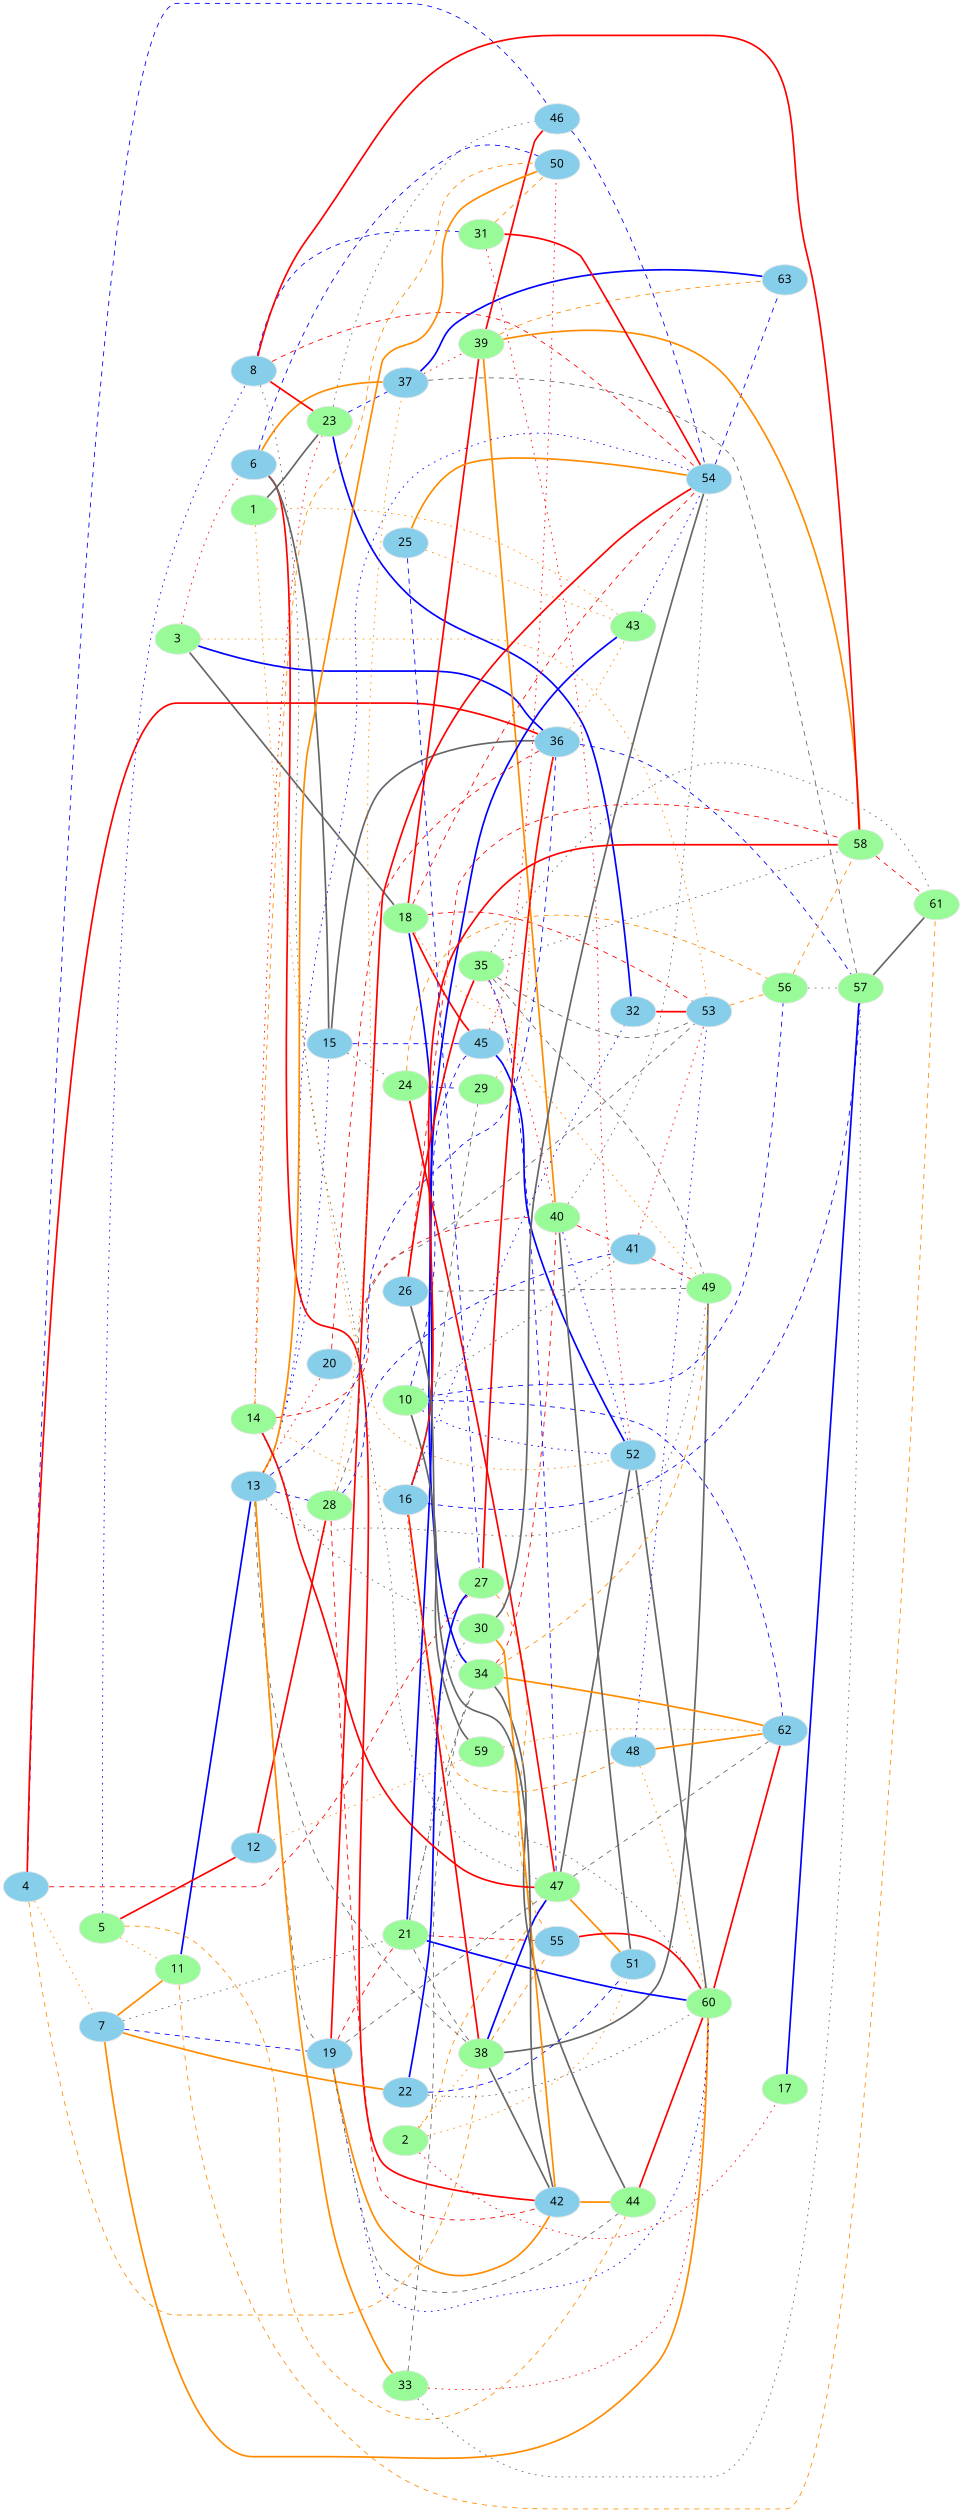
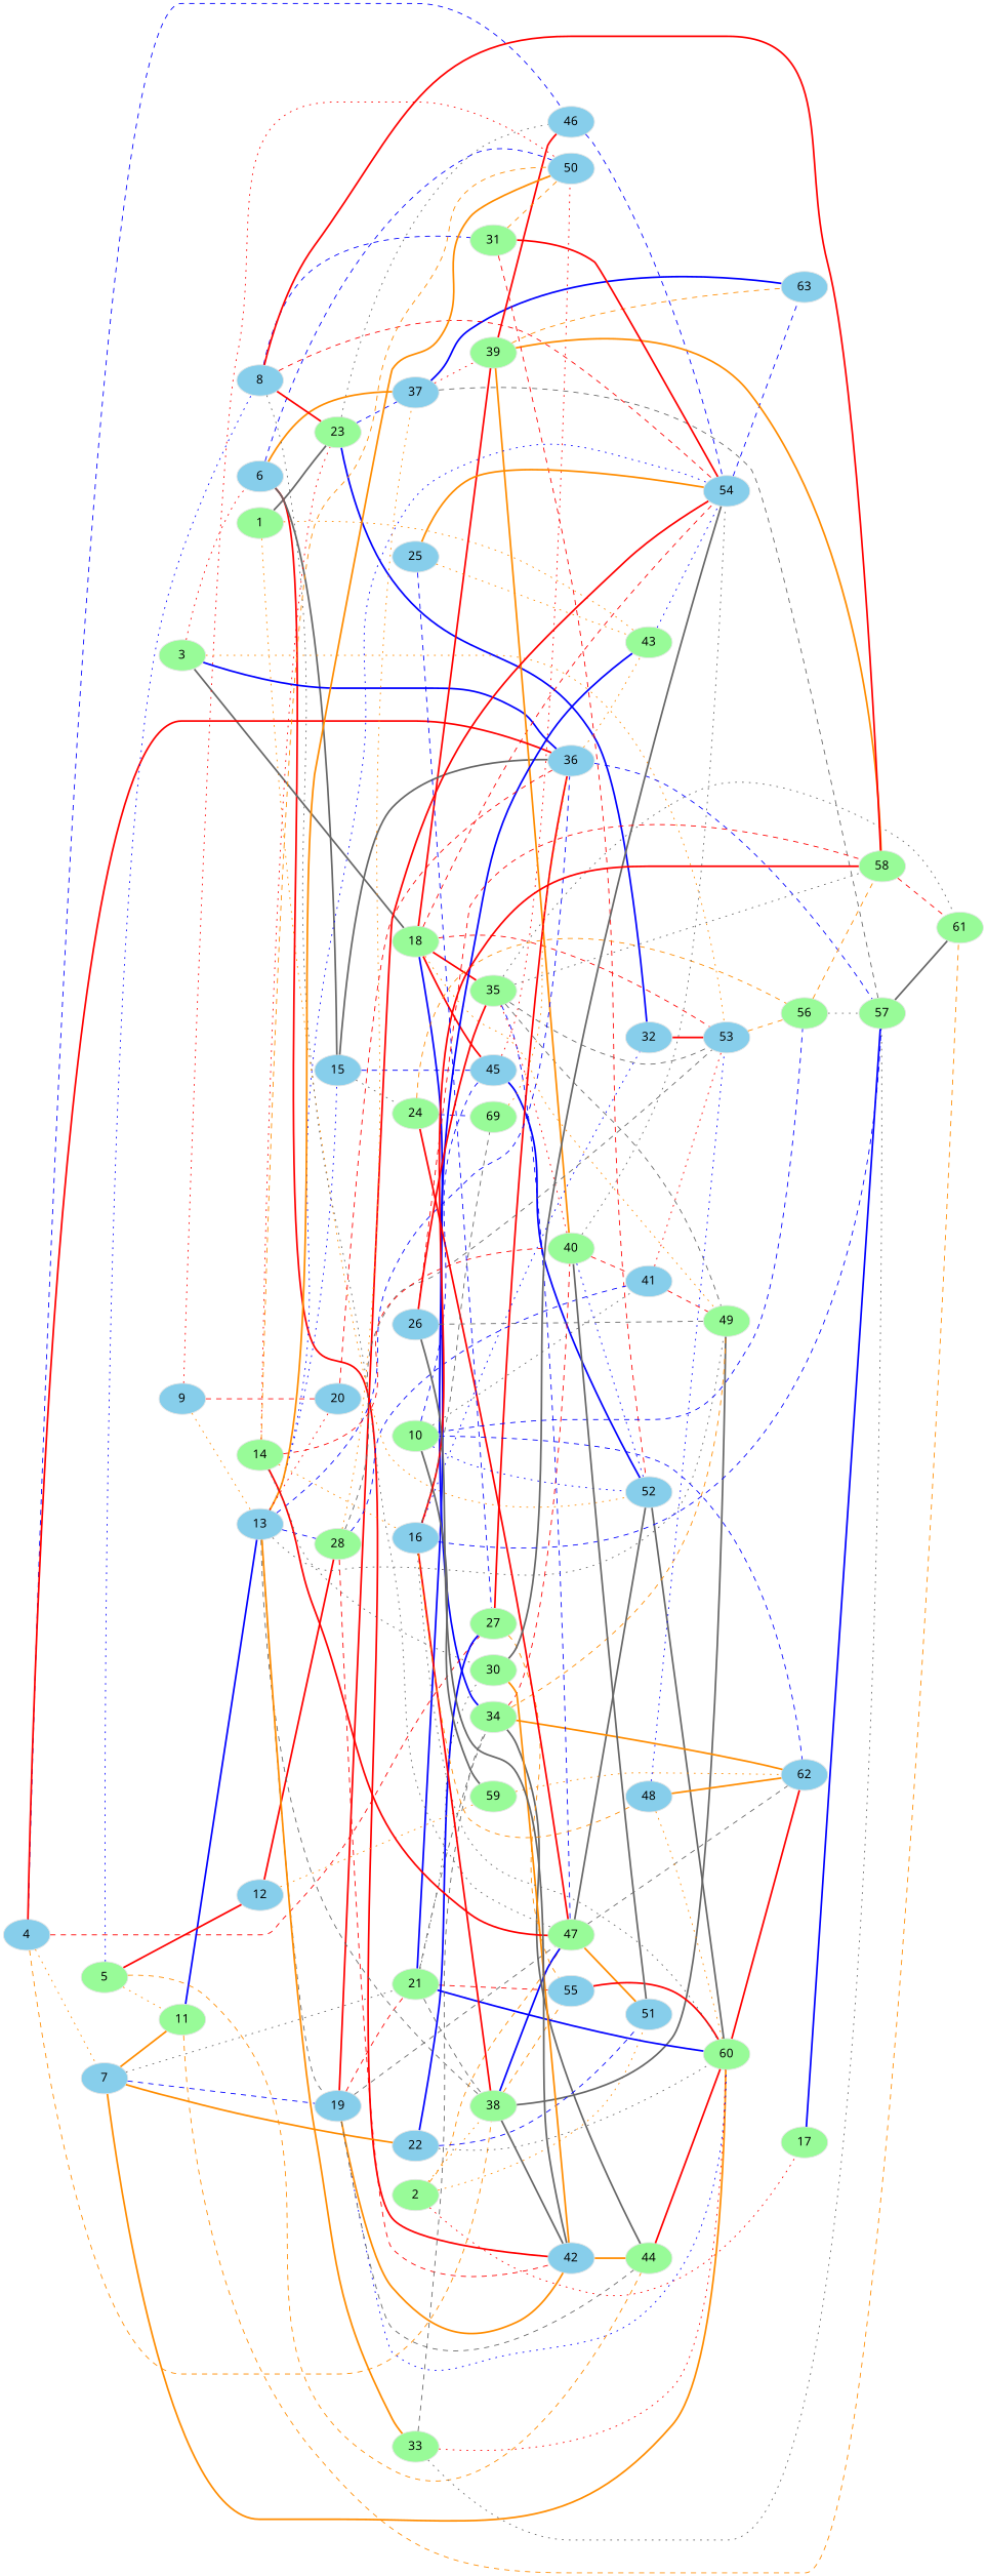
  graph {
    fontname="Noto Sans"
    rankdir=LR
    node [color=gray90 fillcolor=palegreen fontname="Noto Sans" style=filled]
    edge [color=red fontname="Noto Sans" style=dashed weight=1.0]
    1
    23
    43
    52 [fillcolor=skyblue]
    46 [fillcolor=skyblue]
    37 [fillcolor=skyblue]
    32 [fillcolor=skyblue]
    54 [fillcolor=skyblue]
    60
    2
    17
    38
    47
    51 [fillcolor=skyblue]
    57
    42 [fillcolor=skyblue]
    49
    55 [fillcolor=skyblue]
    62 [fillcolor=skyblue]
    6 [fillcolor=skyblue]
    3
    18
    53 [fillcolor=skyblue]
    36 [fillcolor=skyblue]
    15 [fillcolor=skyblue]
    50 [fillcolor=skyblue]
    45 [fillcolor=skyblue]
    34
    35
    39
    56
    4 [fillcolor=skyblue]
    7 [fillcolor=skyblue]
    27
    11
    19 [fillcolor=skyblue]
    21
    22 [fillcolor=skyblue]
    8 [fillcolor=skyblue]
    5
    12 [fillcolor=skyblue]
    44
    31
    58
    13 [fillcolor=skyblue]
    61
    59
    28
    24
    63 [fillcolor=skyblue]
    30
+   9 [fillcolor=skyblue]
    20 [fillcolor=skyblue]
    33
    10
    41 [fillcolor=skyblue]
    14
    16 [fillcolor=skyblue]
    40
-   29
+   29 [label=69]
    48 [fillcolor=skyblue]
    25 [fillcolor=skyblue]
    26 [fillcolor=skyblue]
    1 -- 23 [color=gray40 style=bold]
    1 -- 43 [color=darkorange style=dotted]
    1 -- 52 [color=darkorange style=dotted]
    23 -- 46 [color=gray40 style=dotted]
    23 -- 37 [color=blue]
    23 -- 32 [color=blue style=bold]
    43 -- 54 [color=blue style=dotted]
    52 -- 60 [color=gray40 style=bold]
    46 -- 54 [color=blue]
    37 -- 57 [color=gray40]
    37 -- 39 [style=dotted]
    37 -- 63 [color=blue style=bold]
    32 -- 53 [style=bold weight=2.0]
    54 -- 63 [color=blue]
    60 -- 62 [style=bold]
    2 -- 17 [style=dotted]
    2 -- 38 [color=darkorange style=dotted]
    2 -- 47 [color=darkorange]
    2 -- 51 [color=darkorange style=dotted]
    17 -- 57 [color=blue style=bold]
    38 -- 47 [color=blue style=bold]
    38 -- 42 [color=gray40 style=bold]
    38 -- 49 [color=gray40 style=bold]
    38 -- 55 [color=darkorange]
    47 -- 52 [color=gray40 style=bold]
    47 -- 51 [color=darkorange style=bold weight=2.0]
    47 -- 62 [color=gray40]
    57 -- 61 [color=gray40 style=bold]
    42 -- 44 [color=darkorange style=bold]
    55 -- 60 [style=bold]
    6 -- 37 [color=darkorange style=bold]
    6 -- 42 [style=bold]
    6 -- 15 [color=gray40 style=bold]
    6 -- 50 [color=blue]
    3 -- 6 [style=dotted]
    3 -- 18 [color=gray40 style=bold]
    3 -- 53 [color=darkorange style=dotted weight=2.0]
    3 -- 36 [color=blue style=bold]
    18 -- 54
    18 -- 49 [color=darkorange style=dotted]
    18 -- 53
    18 -- 45 [style=bold]
    18 -- 34 [color=blue style=bold]
+   18 -- 35 [style=bold]
    18 -- 39 [style=bold]
    53 -- 56 [color=darkorange]
    36 -- 43 [color=darkorange style=dotted weight=2.0]
    36 -- 57 [color=blue]
    15 -- 36 [color=gray40 style=bold]
    15 -- 45 [color=blue]
    15 -- 24 [color=gray40 style=dotted]
    45 -- 52 [color=blue style=bold]
    45 -- 50 [style=dotted]
    34 -- 49 [color=darkorange]
    34 -- 62 [color=darkorange style=bold]
    34 -- 44 [color=gray40 style=bold]
    34 -- 40
    35 -- 47 [color=blue]
    35 -- 49 [color=gray40]
    35 -- 53 [color=gray40 weight=2.0]
    35 -- 58 [color=gray40 style=dotted]
    35 -- 61 [color=gray40 style=dotted]
    35 -- 40 [style=dotted]
    39 -- 46 [style=bold weight=2.0]
    39 -- 58 [color=darkorange style=bold]
    39 -- 63 [color=darkorange]
    39 -- 40 [color=darkorange style=bold weight=2.0]
    56 -- 57 [color=gray40 style=dotted]
    56 -- 58 [color=darkorange]
    4 -- 46 [color=blue]
    4 -- 38 [color=darkorange]
    4 -- 36 [style=bold]
    4 -- 7 [color=darkorange style=dotted]
    4 -- 27
    7 -- 60 [color=darkorange style=bold]
    7 -- 11 [color=darkorange style=bold]
    7 -- 19 [color=blue]
    7 -- 21 [color=gray40 style=dotted]
    7 -- 22 [color=darkorange style=bold]
    27 -- 55 [color=darkorange]
    27 -- 36 [style=bold]
    11 -- 13 [color=blue style=bold]
    11 -- 61 [color=darkorange]
    19 -- 54 [style=bold]
    19 -- 60 [color=blue style=dotted]
    19 -- 47 [color=gray40]
    19 -- 42 [color=darkorange style=bold]
    19 -- 21
    19 -- 44 [color=gray40]
    21 -- 43 [color=blue style=bold]
    21 -- 60 [color=blue style=bold weight=2.0]
    21 -- 38 [color=gray40]
    21 -- 55
    21 -- 34 [color=gray40]
    21 -- 30 [color=gray40 style=dotted]
    22 -- 60 [color=gray40 style=dotted]
    22 -- 51 [color=blue]
    22 -- 27 [color=blue style=bold]
    8 -- 23 [style=bold]
    8 -- 54
    8 -- 47 [color=gray40 style=dotted]
    8 -- 31 [color=blue]
    8 -- 58 [style=bold]
    5 -- 11 [color=darkorange style=dotted]
    5 -- 8 [color=blue style=dotted]
    5 -- 12 [style=bold]
    5 -- 44 [color=darkorange]
    12 -- 59 [color=darkorange style=dotted]
    12 -- 28 [style=bold]
    44 -- 60 [style=bold]
-   31 -- 52 [style=dotted]
+   31 -- 52
    31 -- 54 [style=bold]
    31 -- 50 [color=darkorange]
    58 -- 61
    13 -- 54 [color=blue style=dotted]
    13 -- 38 [color=gray40]
    13 -- 49 [color=gray40 style=dotted]
    13 -- 36 [color=blue]
    13 -- 15 [color=blue style=dotted]
    13 -- 50 [color=darkorange style=bold]
    13 -- 19 [color=gray40]
    13 -- 28 [color=blue]
    13 -- 20 [style=dotted]
    13 -- 33 [color=darkorange style=bold]
    59 -- 62 [color=darkorange style=dotted]
    28 -- 37 [color=darkorange style=dotted]
    28 -- 42
    28 -- 53 [color=gray40]
    28 -- 41 [color=blue]
    24 -- 47 [style=bold]
    24 -- 56 [color=darkorange]
    24 -- 29 [color=blue]
    30 -- 54 [color=gray40 style=bold]
    30 -- 42 [color=darkorange style=bold]
+   9 -- 50 [style=dotted]
+   9 -- 13 [color=darkorange style=dotted]
+   9 -- 20
    20 -- 36
    33 -- 60 [style=dotted]
    33 -- 57 [color=gray40 style=dotted]
    33 -- 34 [color=gray40]
    10 -- 52 [color=blue style=dotted]
    10 -- 62 [color=blue]
    10 -- 45 [color=blue]
    10 -- 56 [color=blue]
    10 -- 59 [color=gray40 style=bold]
    10 -- 41 [color=gray40 style=dotted]
    41 -- 49
    41 -- 53 [style=dotted]
    14 -- 23 [style=dotted]
    14 -- 47 [style=bold]
    14 -- 50 [color=darkorange]
    14 -- 30 [color=gray40 style=dotted]
    14 -- 16 [color=darkorange style=dotted]
    14 -- 40
    16 -- 32 [color=blue style=dotted]
    16 -- 60 [color=gray40 style=dotted]
    16 -- 38 [style=bold]
    16 -- 57 [color=blue]
    16 -- 58 [style=bold]
    16 -- 29 [color=gray40]
    16 -- 48 [color=darkorange]
    40 -- 52 [color=blue style=dotted]
    40 -- 54 [color=gray40 style=dotted]
    40 -- 51 [color=gray40 style=bold]
    40 -- 41
    29 -- 36 [color=darkorange style=dotted weight=2.0]
    48 -- 60 [color=darkorange style=dotted]
    48 -- 62 [color=darkorange style=bold]
    48 -- 53 [color=blue style=dotted]
    25 -- 43 [color=darkorange style=dotted]
    25 -- 54 [color=darkorange style=bold]
    25 -- 27 [color=blue]
    26 -- 42 [color=gray40 style=bold]
    26 -- 49 [color=gray40]
    26 -- 35 [style=bold]
    26 -- 58
  }
